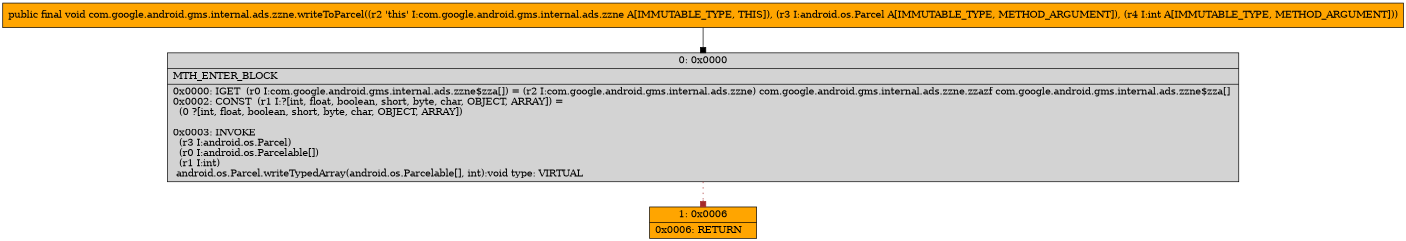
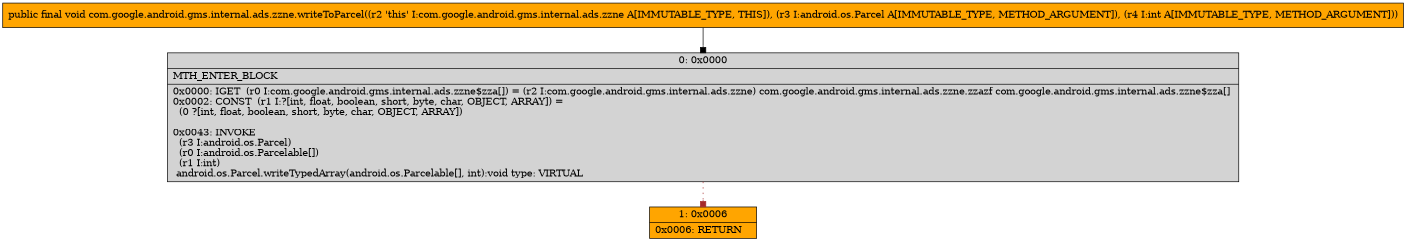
  digraph {
    node [shape=record style=filled fillcolor=orange]
    edge [arrowhead=box]
-   n1 [label="{0\:\ 0x0000|MTH_ENTER_BLOCK\l|0x0000: IGET  (r0 I:com.google.android.gms.internal.ads.zzne$zza[]) = (r2 I:com.google.android.gms.internal.ads.zzne) com.google.android.gms.internal.ads.zzne.zzazf com.google.android.gms.internal.ads.zzne$zza[] \l0x0002: CONST  (r1 I:?[int, float, boolean, short, byte, char, OBJECT, ARRAY]) = \l  (0 ?[int, float, boolean, short, byte, char, OBJECT, ARRAY])\l \l0x0003: INVOKE  \l  (r3 I:android.os.Parcel)\l  (r0 I:android.os.Parcelable[])\l  (r1 I:int)\l android.os.Parcel.writeTypedArray(android.os.Parcelable[], int):void type: VIRTUAL \l}" fillcolor=lightgrey]
+   n1 [label="{0\:\ 0x0000|MTH_ENTER_BLOCK\l|0x0000: IGET  (r0 I:com.google.android.gms.internal.ads.zzne$zza[]) = (r2 I:com.google.android.gms.internal.ads.zzne) com.google.android.gms.internal.ads.zzne.zzazf com.google.android.gms.internal.ads.zzne$zza[] \l0x0002: CONST  (r1 I:?[int, float, boolean, short, byte, char, OBJECT, ARRAY]) = \l  (0 ?[int, float, boolean, short, byte, char, OBJECT, ARRAY])\l \l0x0043: INVOKE  \l  (r3 I:android.os.Parcel)\l  (r0 I:android.os.Parcelable[])\l  (r1 I:int)\l android.os.Parcel.writeTypedArray(android.os.Parcelable[], int):void type: VIRTUAL \l}" fillcolor=lightgrey]
    n2 [label="{1\:\ 0x0006|0x0006: RETURN   \l}"]
    n3 [label="{public final void com.google.android.gms.internal.ads.zzne.writeToParcel((r2 'this' I:com.google.android.gms.internal.ads.zzne A[IMMUTABLE_TYPE, THIS]), (r3 I:android.os.Parcel A[IMMUTABLE_TYPE, METHOD_ARGUMENT]), (r4 I:int A[IMMUTABLE_TYPE, METHOD_ARGUMENT])) }"]
    n1 -> n2 [color=brown style=dotted]
    n3 -> n1 [color=black style=solid]
  }
